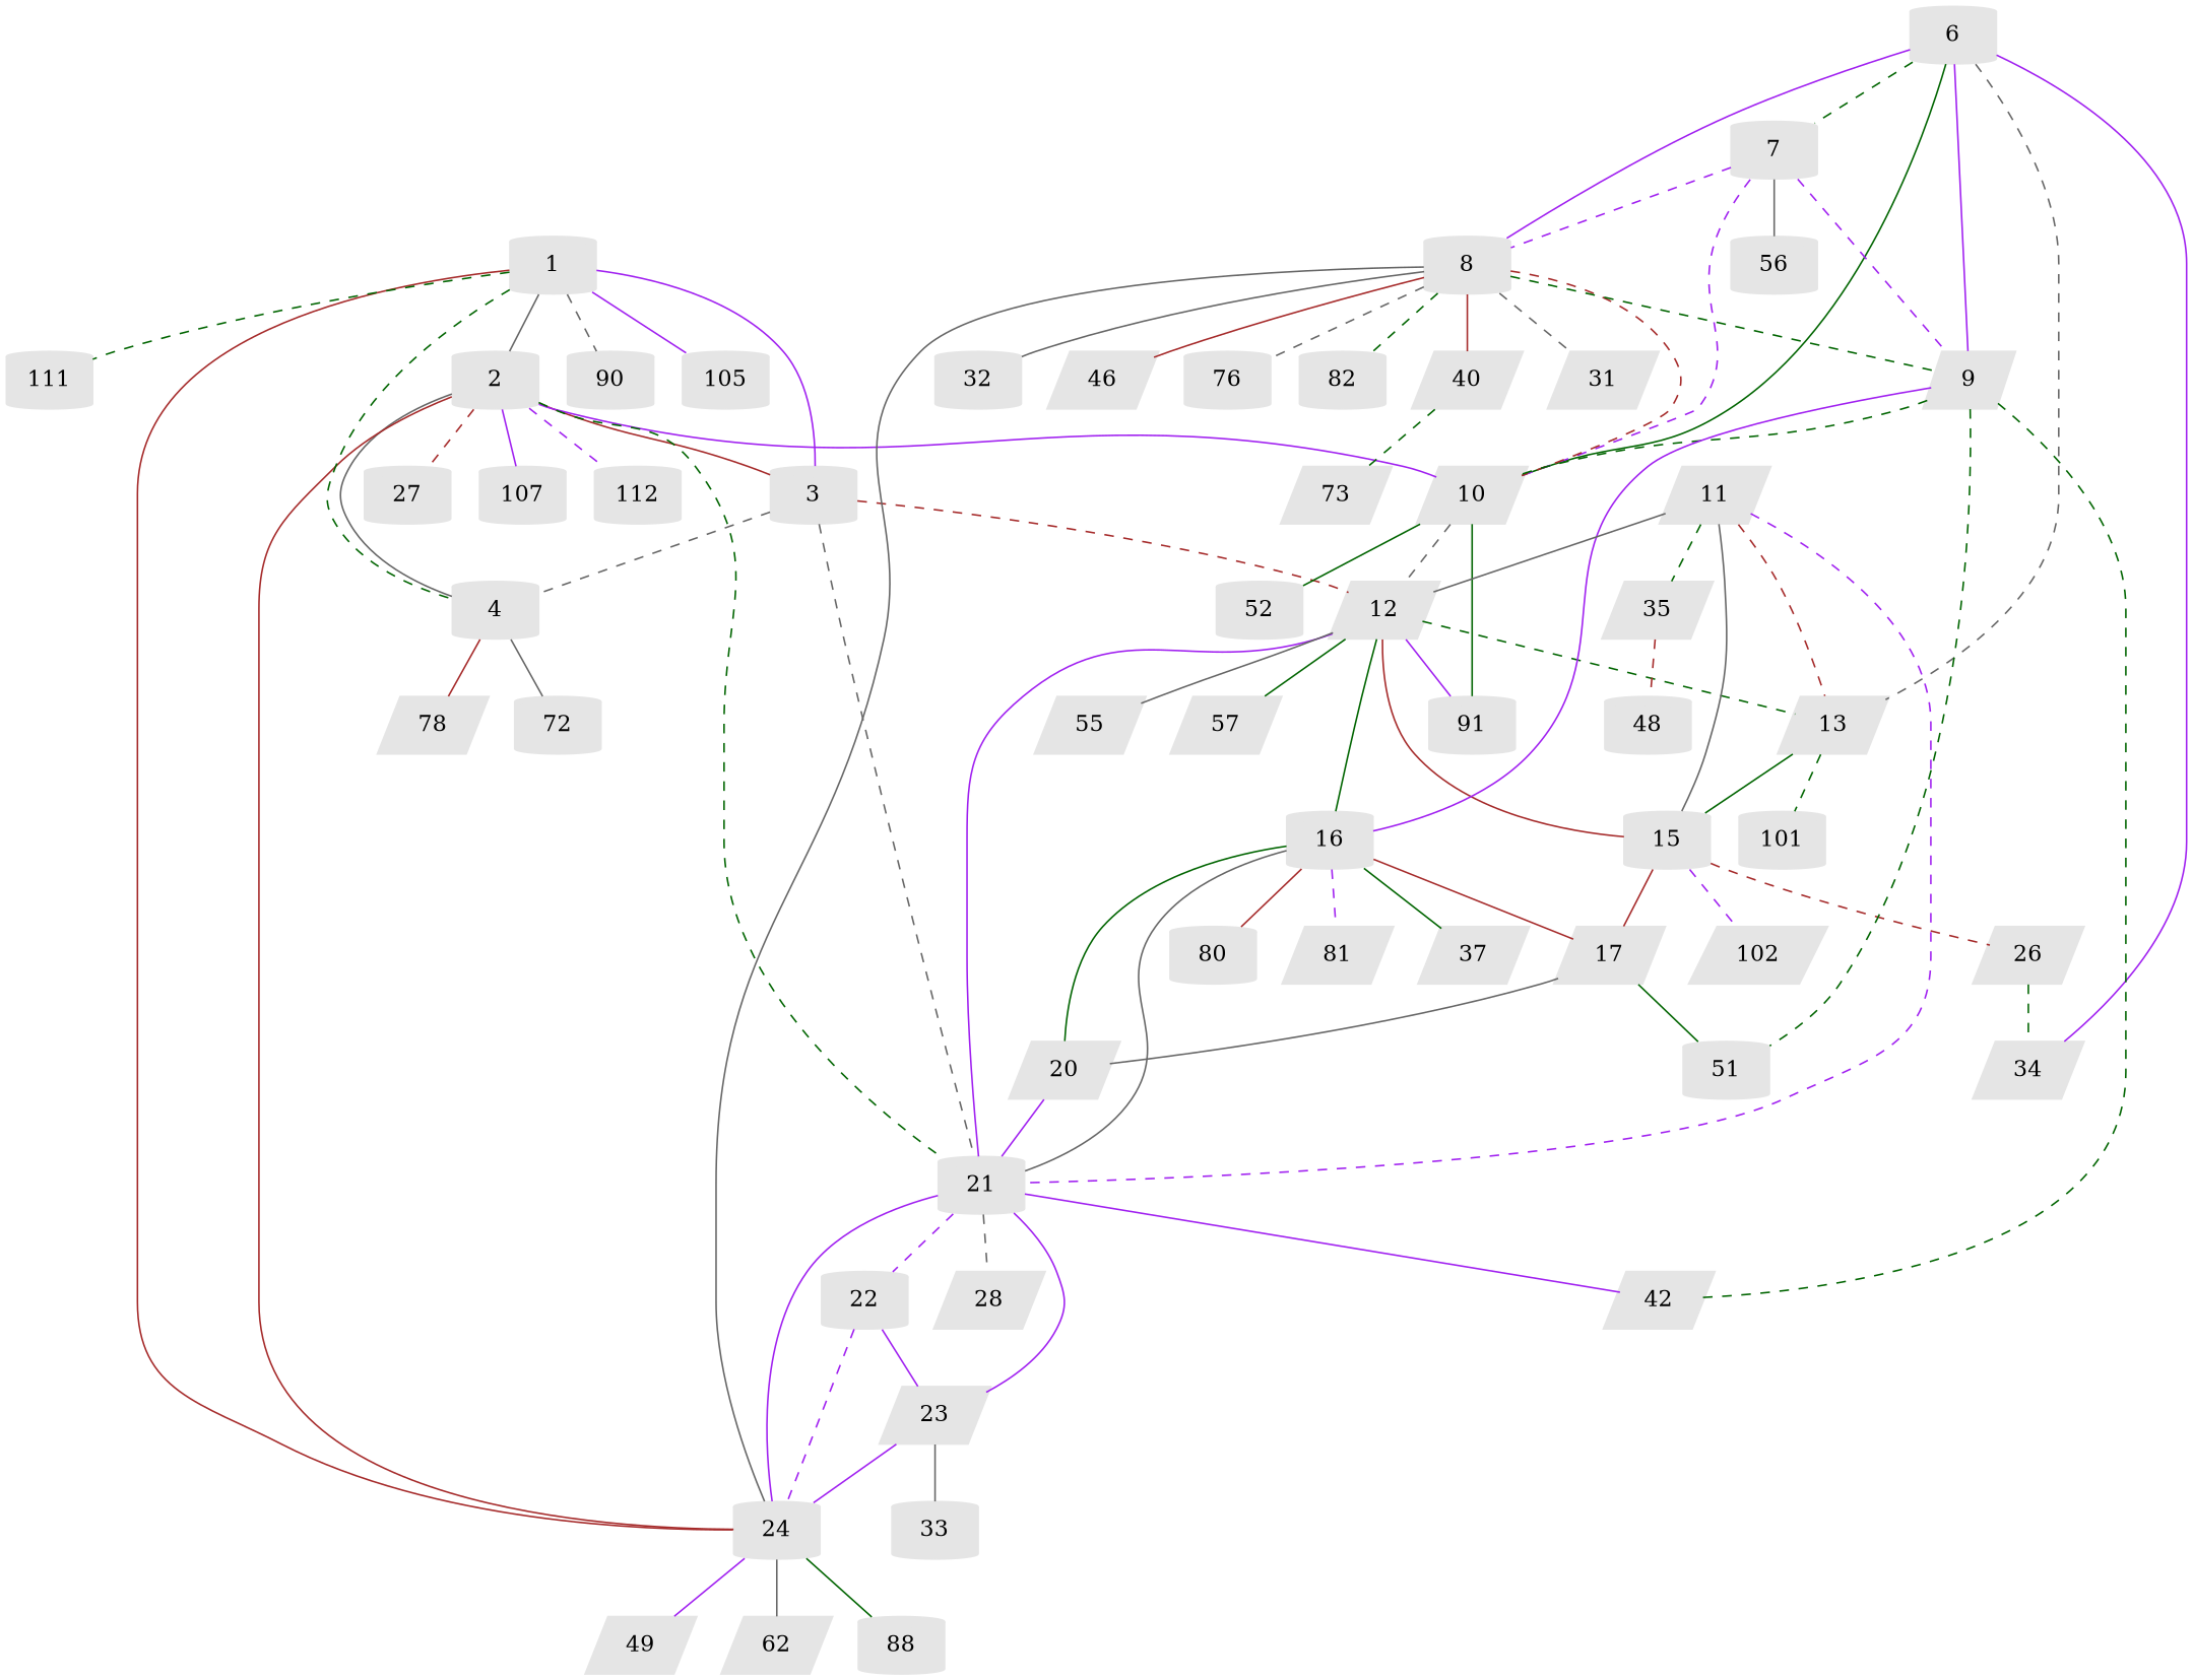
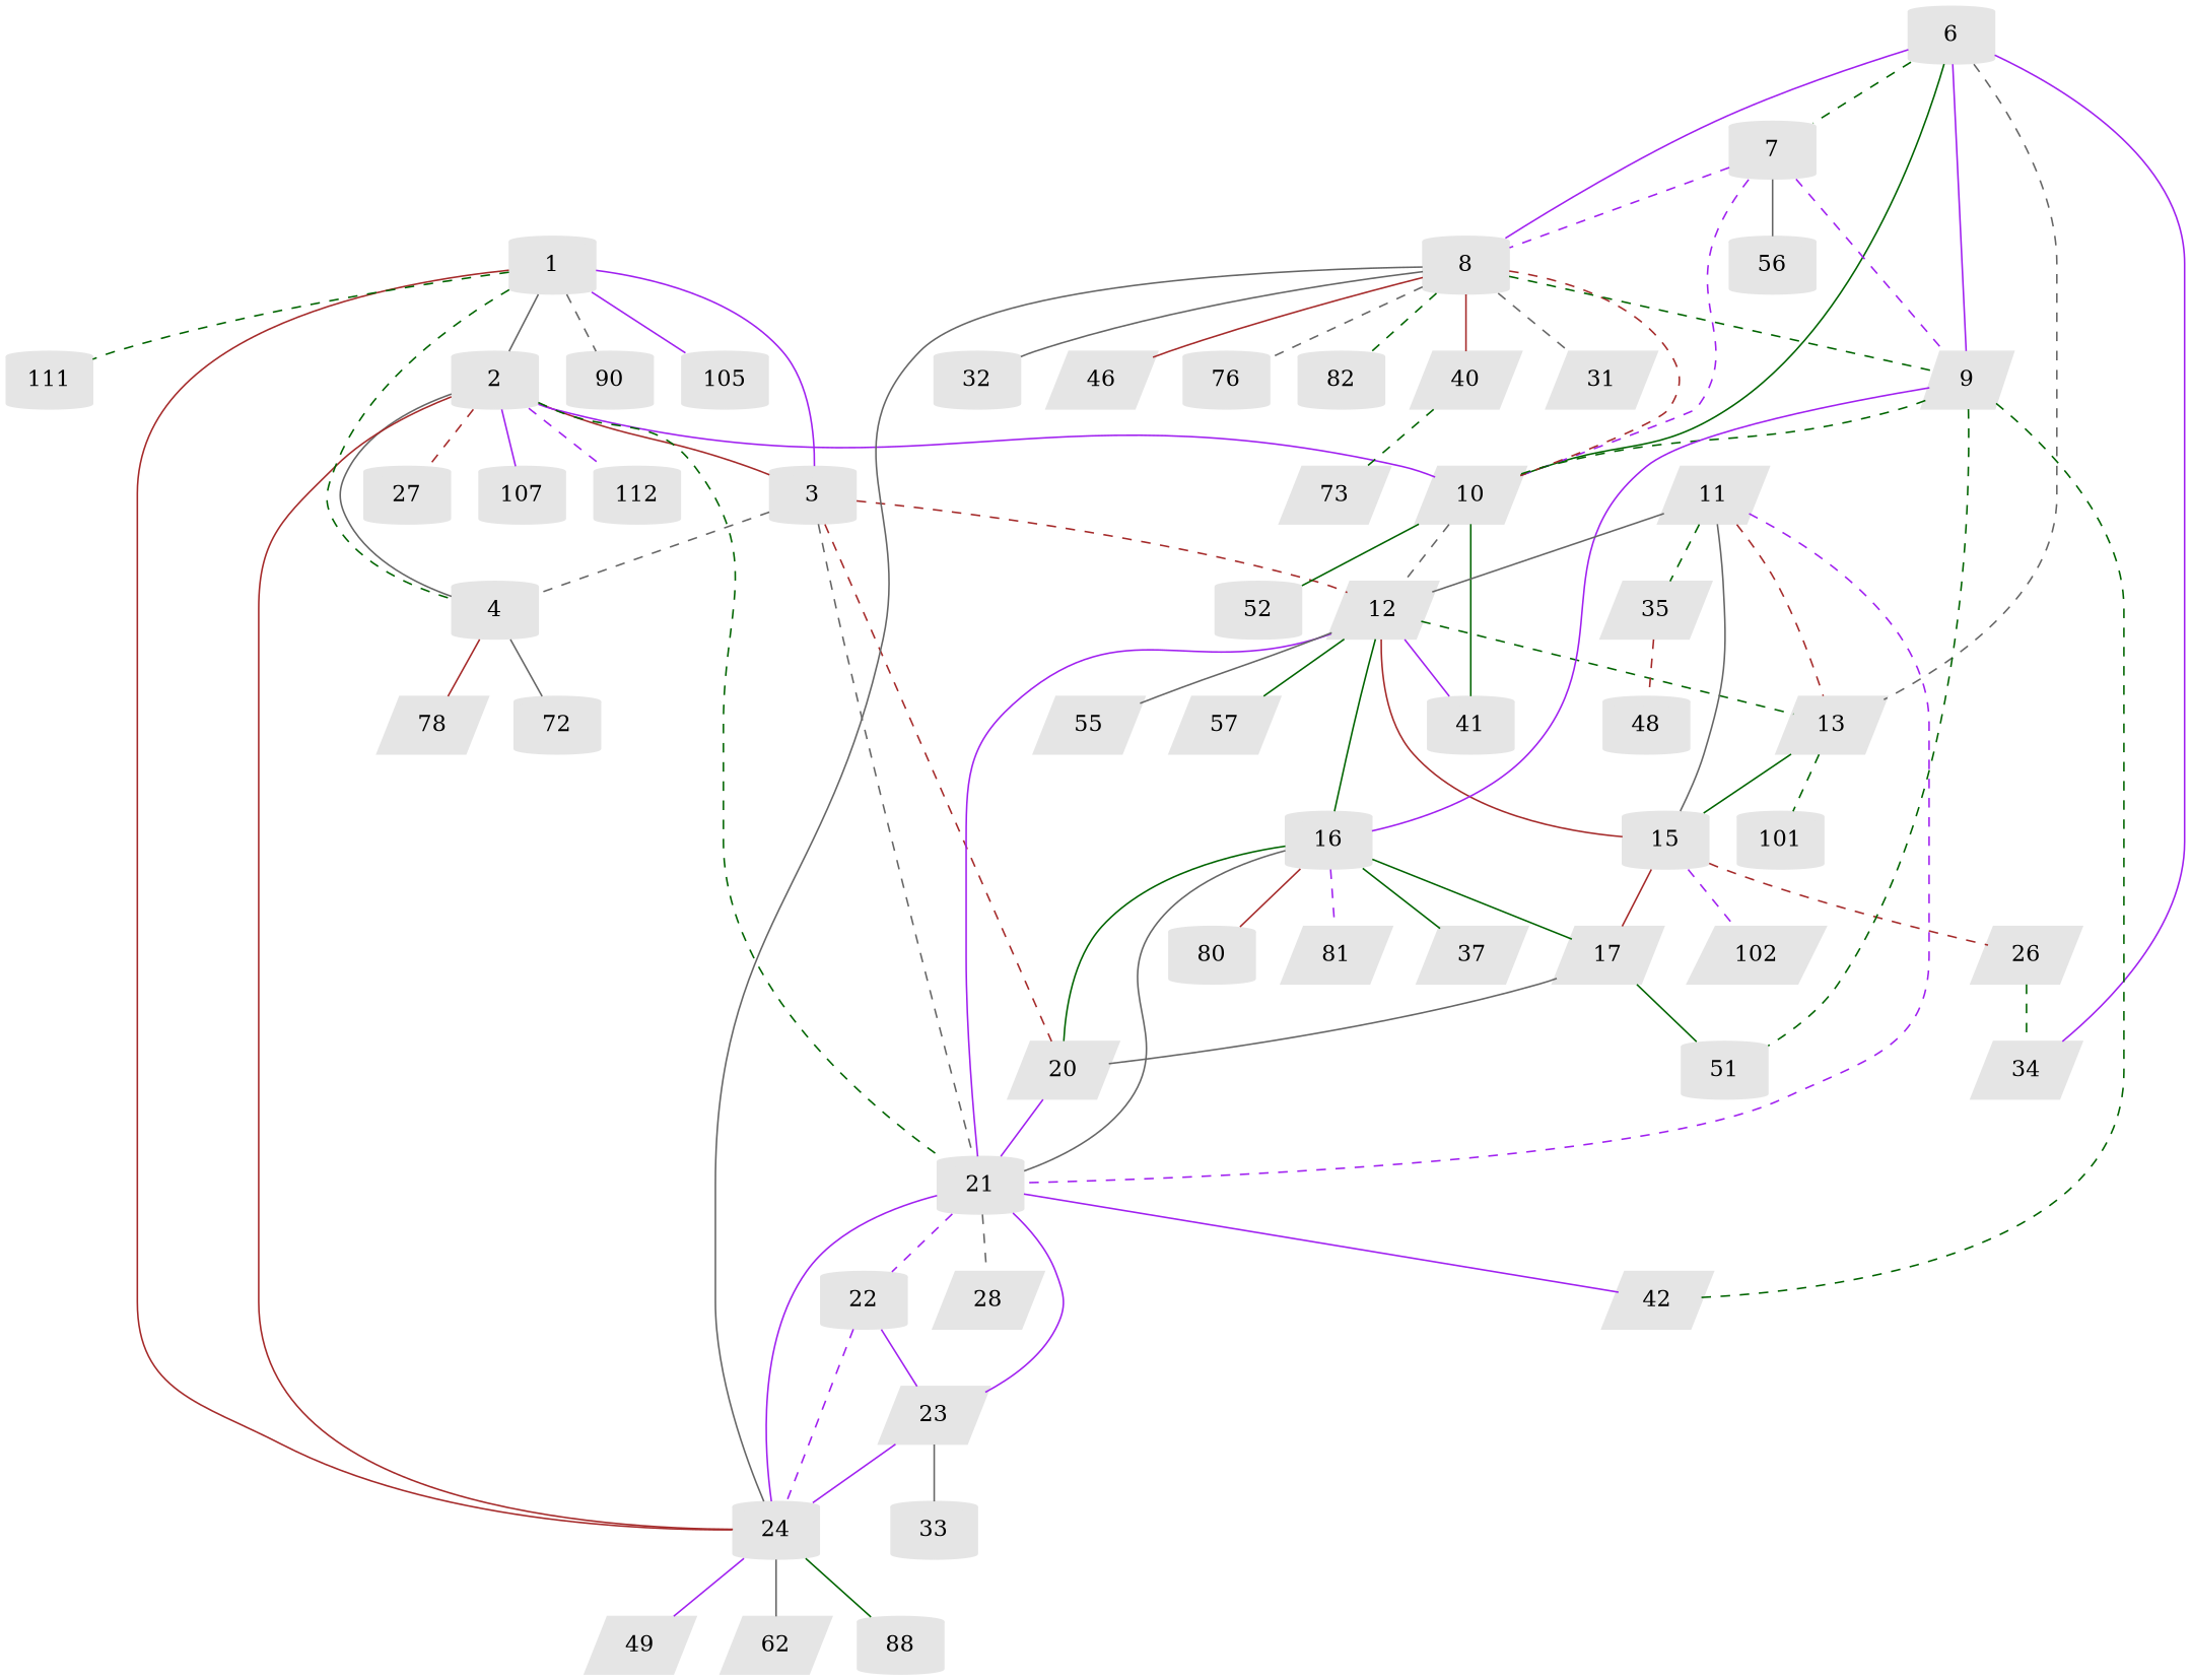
  graph {
    node [color=gray90 shape=cylinder style=filled]
    edge [color=purple style=solid]
    2 [super="+64"]
    3 [super="+5+53+96"]
    4
    24 [super="+45+59+50+25+87+95"]
    10 [shape=parallelogram]
    21 [super="+54+30+43"]
    27
    107
    112
    1
    90
    105
    111
    12 [shape=parallelogram super="+14+66+38+63+39"]
    20 [shape=parallelogram]
    72
    78 [shape=parallelogram]
    49 [shape=parallelogram]
    62 [shape=parallelogram super="+104"]
    88 [super="+106"]
-   41 [label=91]
+   41
    52
    42 [shape=parallelogram]
    22 [super="+44+47+93"]
    23 [shape=parallelogram]
    28 [shape=parallelogram]
    13 [shape=parallelogram]
    16 [super="+18+110"]
    15 [super="+61"]
    55 [shape=parallelogram]
    57 [shape=parallelogram]
    6 [super="+74"]
    7
    8 [super="+60"]
    9 [shape=parallelogram super="+65+77"]
    34 [shape=parallelogram]
    56
    31 [shape=parallelogram]
    32
    40 [shape=parallelogram]
    46 [shape=parallelogram]
    76
    82
    51
    101
    73 [shape=parallelogram]
    17 [shape=parallelogram super="+103+84+85"]
    37 [shape=parallelogram]
    80
    n50 [label=81 shape=parallelogram]
    11 [shape=parallelogram super="+29"]
    35 [shape=parallelogram super="+108"]
    26 [shape=parallelogram]
    102 [shape=parallelogram]
    48
    33
    2 -- 3 [color=brown weight=2]
    2 -- 4 [color=gray40]
    2 -- 24 [color=brown]
    2 -- 10
    2 -- 21 [color=darkgreen style=dashed]
    2 -- 27 [color=brown style=dashed]
    2 -- 107
    2 -- 112 [style=dashed]
    3 -- 4 [color=gray40 style=dashed weight=2]
    3 -- 21 [color=gray40 style=dashed]
    3 -- 12 [color=brown style=dashed]
+   3 -- 20 [color=brown style=dashed]
    4 -- 72 [color=gray40]
    4 -- 78 [color=brown]
    24 -- 49
    24 -- 62 [color=gray40]
    24 -- 88 [color=darkgreen]
    10 -- 12 [color=gray40 style=dashed]
    10 -- 41 [color=darkgreen]
    10 -- 52 [color=darkgreen]
    21 -- 24 [weight=2]
    21 -- 42
    21 -- 22 [style=dashed]
    21 -- 23
    21 -- 28 [color=gray40 style=dashed]
    1 -- 2 [color=gray40]
    1 -- 3 [weight=2]
    1 -- 4 [color=darkgreen style=dashed]
    1 -- 24 [color=brown]
    1 -- 90 [color=gray40 style=dashed]
    1 -- 105
    1 -- 111 [color=darkgreen style=dashed]
    12 -- 21
    12 -- 41
    12 -- 13 [color=darkgreen style=dashed weight=2]
    12 -- 16 [color=darkgreen]
    12 -- 15 [color=brown weight=2]
    12 -- 55 [color=gray40]
    12 -- 57 [color=darkgreen]
    20 -- 21
    22 -- 24 [style=dashed weight=2]
    22 -- 23
    23 -- 24 [weight=2]
    23 -- 33 [color=gray40]
    13 -- 15 [color=darkgreen]
    13 -- 101 [color=darkgreen style=dashed]
    16 -- 21 [color=gray40]
    16 -- 20 [color=darkgreen weight=3]
-   16 -- 17 [color=brown weight=3]
+   16 -- 17 [color=darkgreen weight=3]
    16 -- 37 [color=darkgreen]
    16 -- 80 [color=brown]
    16 -- n50 [style=dashed]
    15 -- 17 [color=brown]
    15 -- 26 [color=brown style=dashed]
    15 -- 102 [style=dashed]
    6 -- 10 [color=darkgreen]
    6 -- 13 [color=gray40 style=dashed]
    6 -- 7 [color=darkgreen style=dashed]
    6 -- 8
    6 -- 9
    6 -- 34
    7 -- 10 [style=dashed]
    7 -- 8 [style=dashed]
    7 -- 9 [style=dashed]
    7 -- 56 [color=gray40]
    8 -- 24 [color=gray40]
    8 -- 10 [color=brown style=dashed]
    8 -- 9 [color=darkgreen style=dashed]
    8 -- 31 [color=gray40 style=dashed]
    8 -- 32 [color=gray40]
    8 -- 40 [color=brown]
    8 -- 46 [color=brown]
    8 -- 76 [color=gray40 style=dashed]
    8 -- 82 [color=darkgreen style=dashed]
    9 -- 10 [color=darkgreen style=dashed]
    9 -- 42 [color=darkgreen style=dashed]
    9 -- 16
    9 -- 51 [color=darkgreen style=dashed]
    40 -- 73 [color=darkgreen style=dashed]
    17 -- 20 [color=gray40]
    17 -- 51 [color=darkgreen]
    11 -- 21 [style=dashed]
    11 -- 12 [color=gray40 weight=2]
    11 -- 13 [color=brown style=dashed]
    11 -- 15 [color=gray40]
    11 -- 35 [color=darkgreen style=dashed]
    35 -- 48 [color=brown style=dashed]
    26 -- 34 [color=darkgreen style=dashed]
  }
